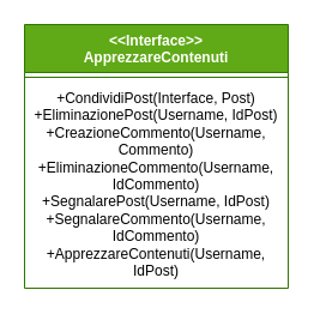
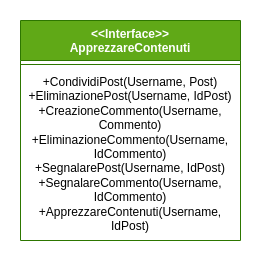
  <mxCell id="0" />
  <mxCell id="1" parent="0" />
  <mxCell id="2" value="&lt;div&gt;&amp;lt;&amp;lt;Interface&amp;gt;&amp;gt;&lt;/div&gt;&lt;div&gt;ApprezzareContenuti&lt;br&gt;&lt;/div&gt;" style="swimlane;fontStyle=1;align=center;verticalAlign=top;childLayout=stackLayout;horizontal=1;startSize=40;horizontalStack=0;resizeParent=1;resizeParentMax=0;resizeLast=0;collapsible=1;marginBottom=0;whiteSpace=wrap;html=1;fillColor=#60a917;fontColor=#ffffff;strokeColor=#2D7600;" parent="1" vertex="1"><mxGeometry x="20" y="20" width="220" height="220" as="geometry" /></mxCell>
  <mxCell id="3" value="" style="line;strokeWidth=1;fillColor=none;align=left;verticalAlign=middle;spacingTop=-1;spacingLeft=3;spacingRight=3;rotatable=0;labelPosition=right;points=[];portConstraint=eastwest;strokeColor=inherit;" parent="2" vertex="1"><mxGeometry y="40" width="220" height="8" as="geometry" /></mxCell>
- <mxCell id="4" value="&lt;div&gt;+CondividiPost(Interface, Post)&lt;/div&gt;&lt;div&gt;+EliminazionePost(Username, IdPost)&lt;/div&gt;&lt;div&gt;+CreazioneCommento(Username, Commento)&lt;/div&gt;&lt;div&gt;+EliminazioneCommento(Username, IdCommento)&lt;/div&gt;&lt;div&gt;+SegnalarePost(Username, IdPost)&lt;/div&gt;&lt;div&gt;+SegnalareCommento(Username, IdCommento)&lt;/div&gt;&lt;div&gt;+ApprezzareContenuti(Username, IdPost)&lt;br&gt;&lt;/div&gt;" style="text;strokeColor=none;fillColor=none;align=center;verticalAlign=top;spacingLeft=4;spacingRight=4;overflow=hidden;rotatable=0;points=[[0,0.5],[1,0.5]];portConstraint=eastwest;whiteSpace=wrap;html=1;" parent="2" vertex="1"><mxGeometry y="48" width="220" height="172" as="geometry" /></mxCell>
+ <mxCell id="4" value="&lt;div&gt;+CondividiPost(Username, Post)&lt;/div&gt;&lt;div&gt;+EliminazionePost(Username, IdPost)&lt;/div&gt;&lt;div&gt;+CreazioneCommento(Username, Commento)&lt;/div&gt;&lt;div&gt;+EliminazioneCommento(Username, IdCommento)&lt;/div&gt;&lt;div&gt;+SegnalarePost(Username, IdPost)&lt;/div&gt;&lt;div&gt;+SegnalareCommento(Username, IdCommento)&lt;/div&gt;&lt;div&gt;+ApprezzareContenuti(Username, IdPost)&lt;br&gt;&lt;/div&gt;" style="text;strokeColor=none;fillColor=none;align=center;verticalAlign=top;spacingLeft=4;spacingRight=4;overflow=hidden;rotatable=0;points=[[0,0.5],[1,0.5]];portConstraint=eastwest;whiteSpace=wrap;html=1;" parent="2" vertex="1"><mxGeometry y="48" width="220" height="172" as="geometry" /></mxCell>
